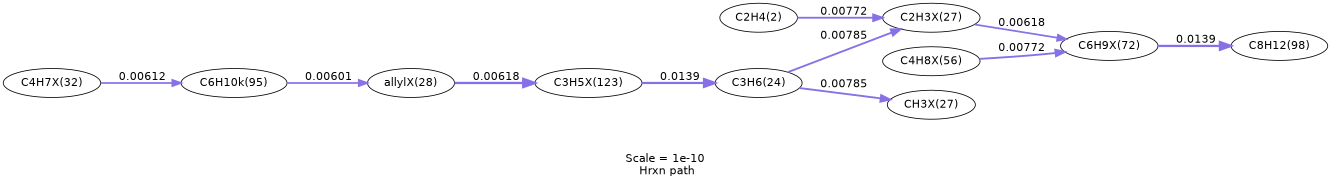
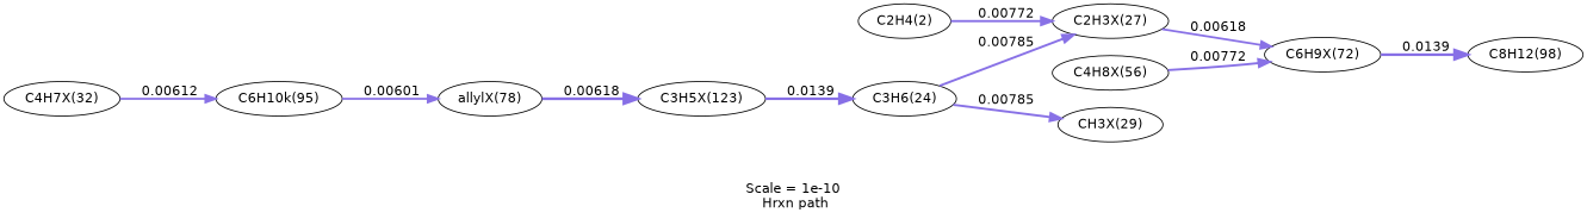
  digraph {
    fontname=Helvetica
    label="Scale = 1e-10\l Hrxn path"
    rankdir=LR
    node [fontname=Helvetica]
    edge [arrowsize=1.16 color="0.7, 0.508, 0.9" fontname=Helvetica style="setlinewidth(2.33)"]
    n1 [label="C2H4(2)"]
    n2 [label="C2H3X(27)"]
    n3 [label="C6H9X(72)"]
    n4 [label="C8H12(98)"]
    n5 [label="C3H6(24)"]
-   n6 [label="CH3X(27)"]
+   n6 [label="CH3X(29)"]
    n7 [label="C4H8X(56)"]
    n8 [label="C4H7X(32)"]
    n9 [label="C6H10k(95)"]
-   n10 [label="allylX(28)"]
+   n10 [label="allylX(78)"]
    n11 [label="C3H5X(123)"]
    n1 -> n2 [label=" 0.00772"]
    n2 -> n3 [arrowsize=1.08 color="0.7, 0.506, 0.9" label=" 0.00618" style="setlinewidth(2.16)"]
    n3 -> n4 [arrowsize=1.39 color="0.7, 0.514, 0.9" label=" 0.0139" style="setlinewidth(2.77)"]
    n5 -> n2 [arrowsize=1.17 label=" 0.00785" style="setlinewidth(2.34)"]
    n5 -> n6 [arrowsize=1.17 label=" 0.00785" style="setlinewidth(2.34)"]
    n7 -> n3 [label=" 0.00772"]
    n8 -> n9 [arrowsize=1.08 color="0.7, 0.506, 0.9" label=" 0.00612" style="setlinewidth(2.15)"]
    n9 -> n10 [arrowsize=1.07 color="0.7, 0.506, 0.9" label=" 0.00601" style="setlinewidth(2.14)"]
    n10 -> n11 [arrowsize=1.45 color="0.7, 0.517, 0.9" label=" 0.00618" style="setlinewidth(2.9)"]
    n11 -> n5 [arrowsize=1.39 color="0.7, 0.514, 0.9" label=" 0.0139" style="setlinewidth(2.77)"]
  }
